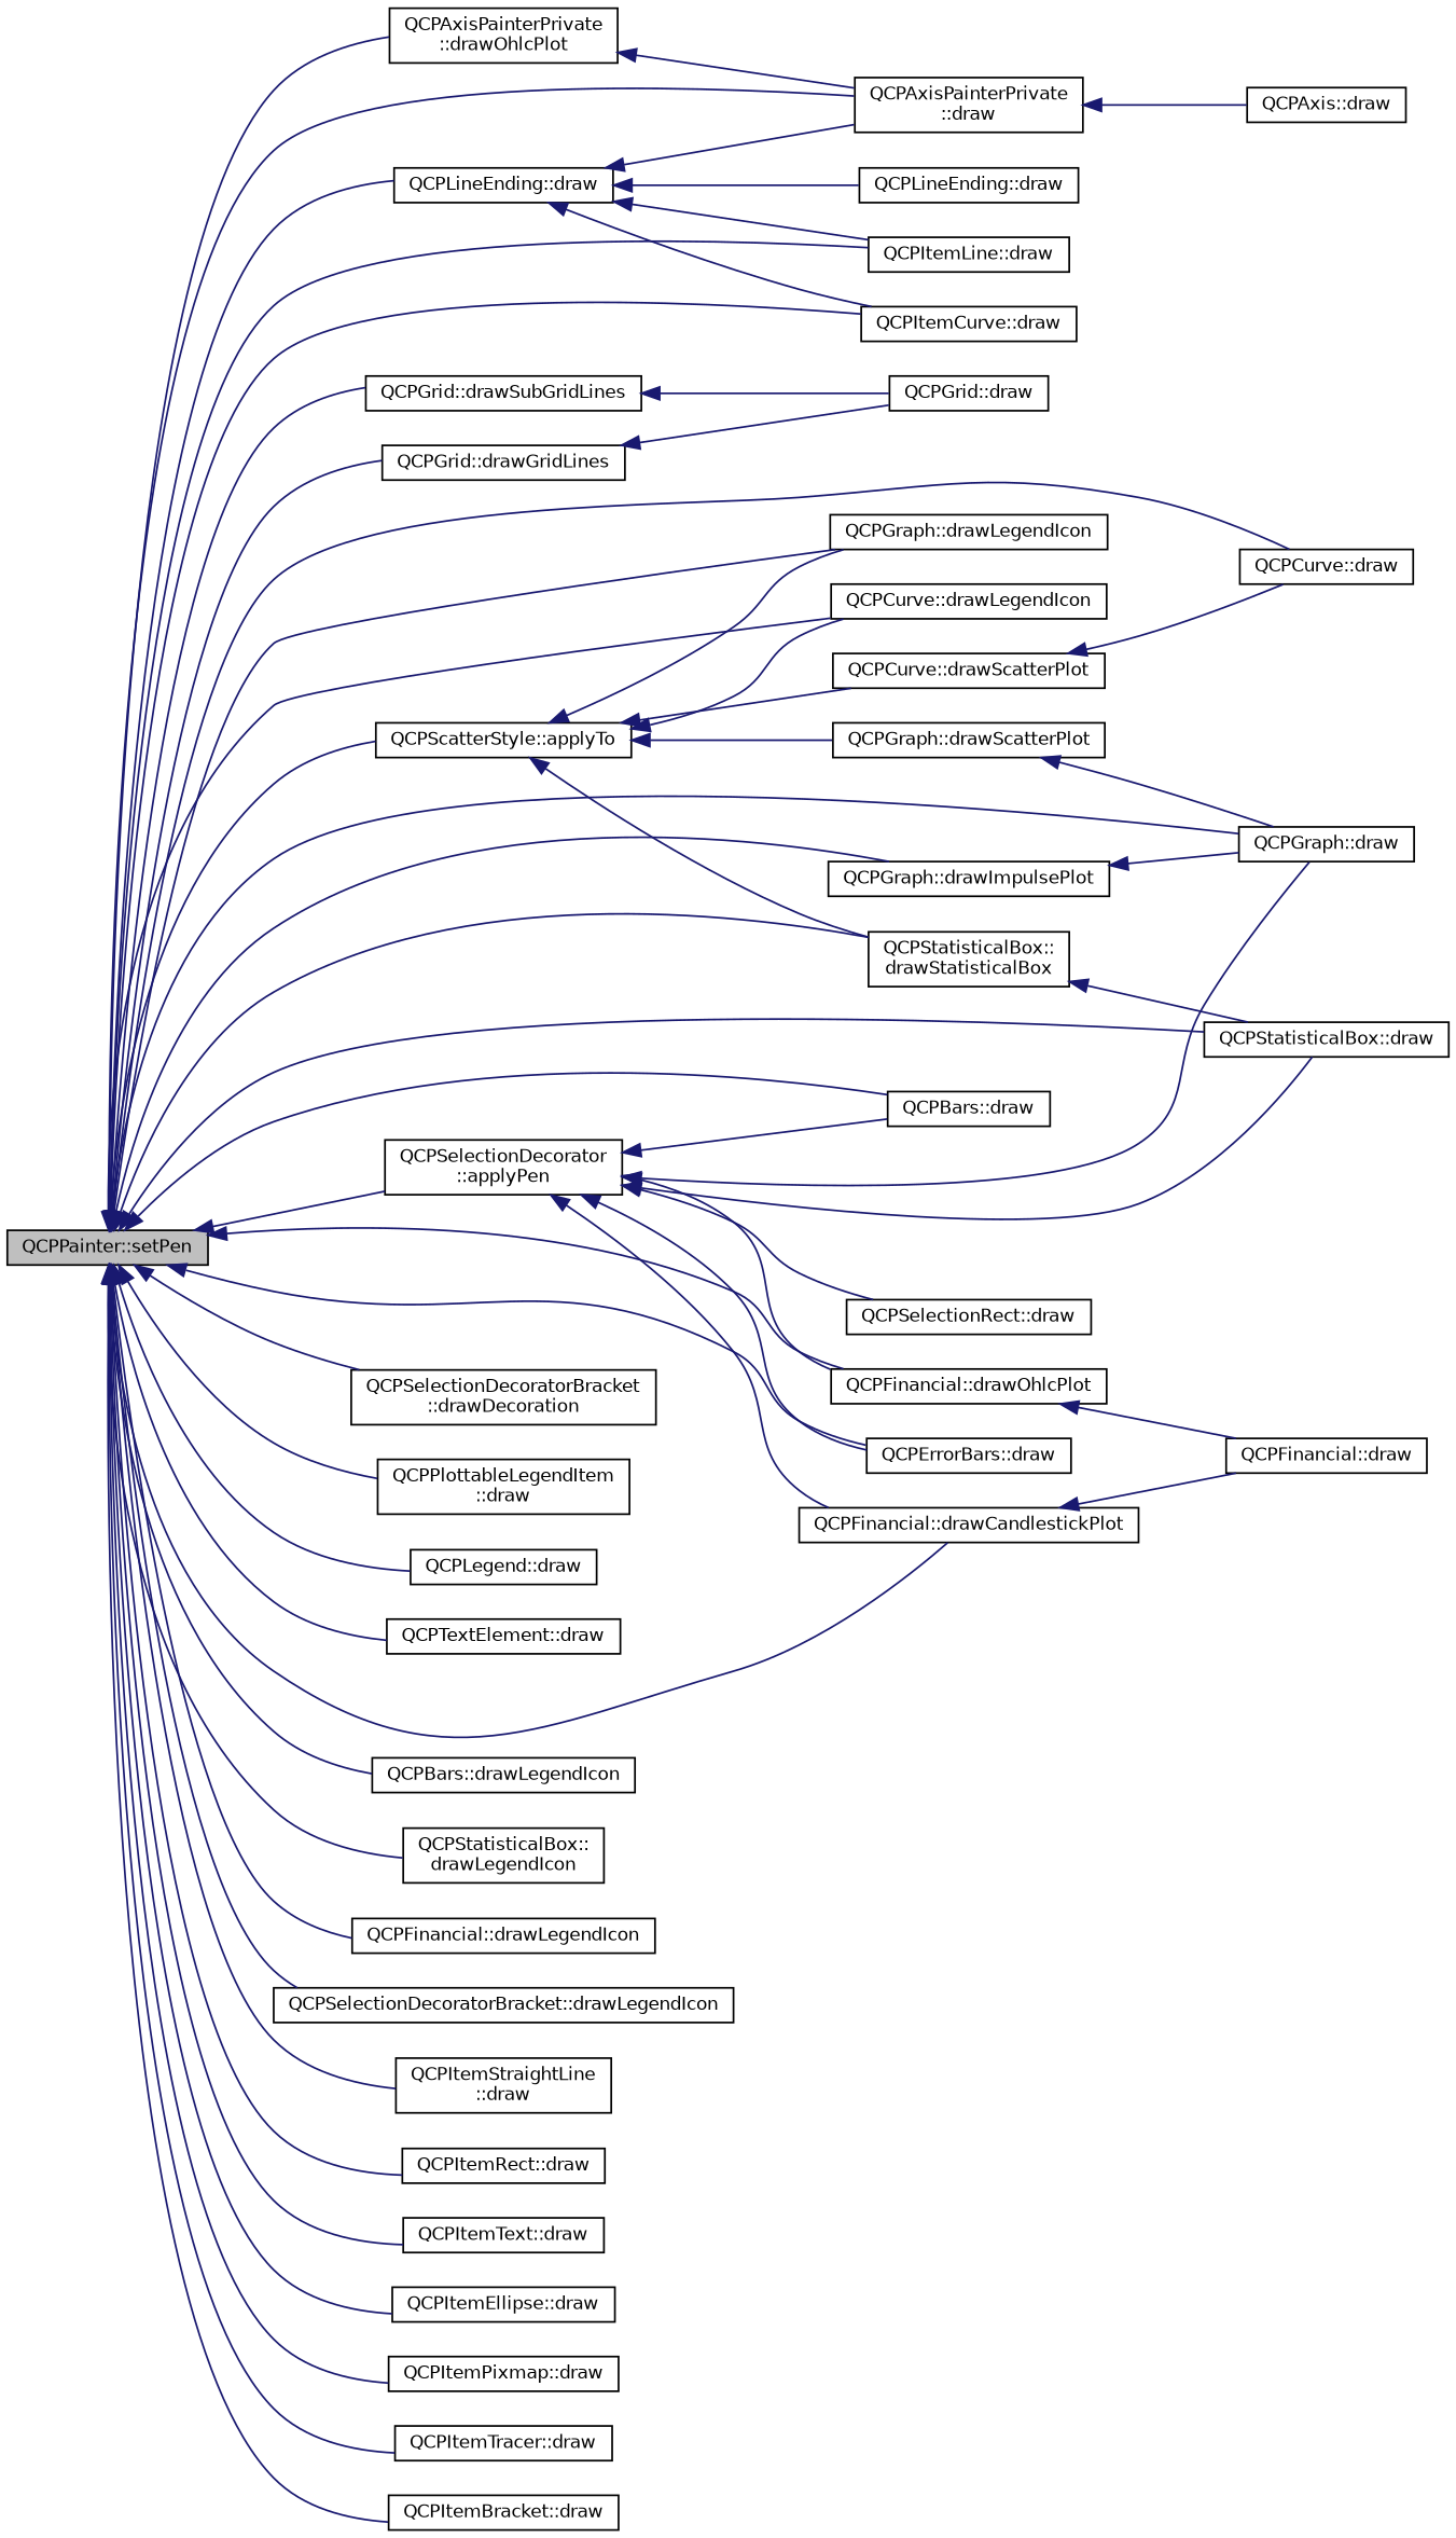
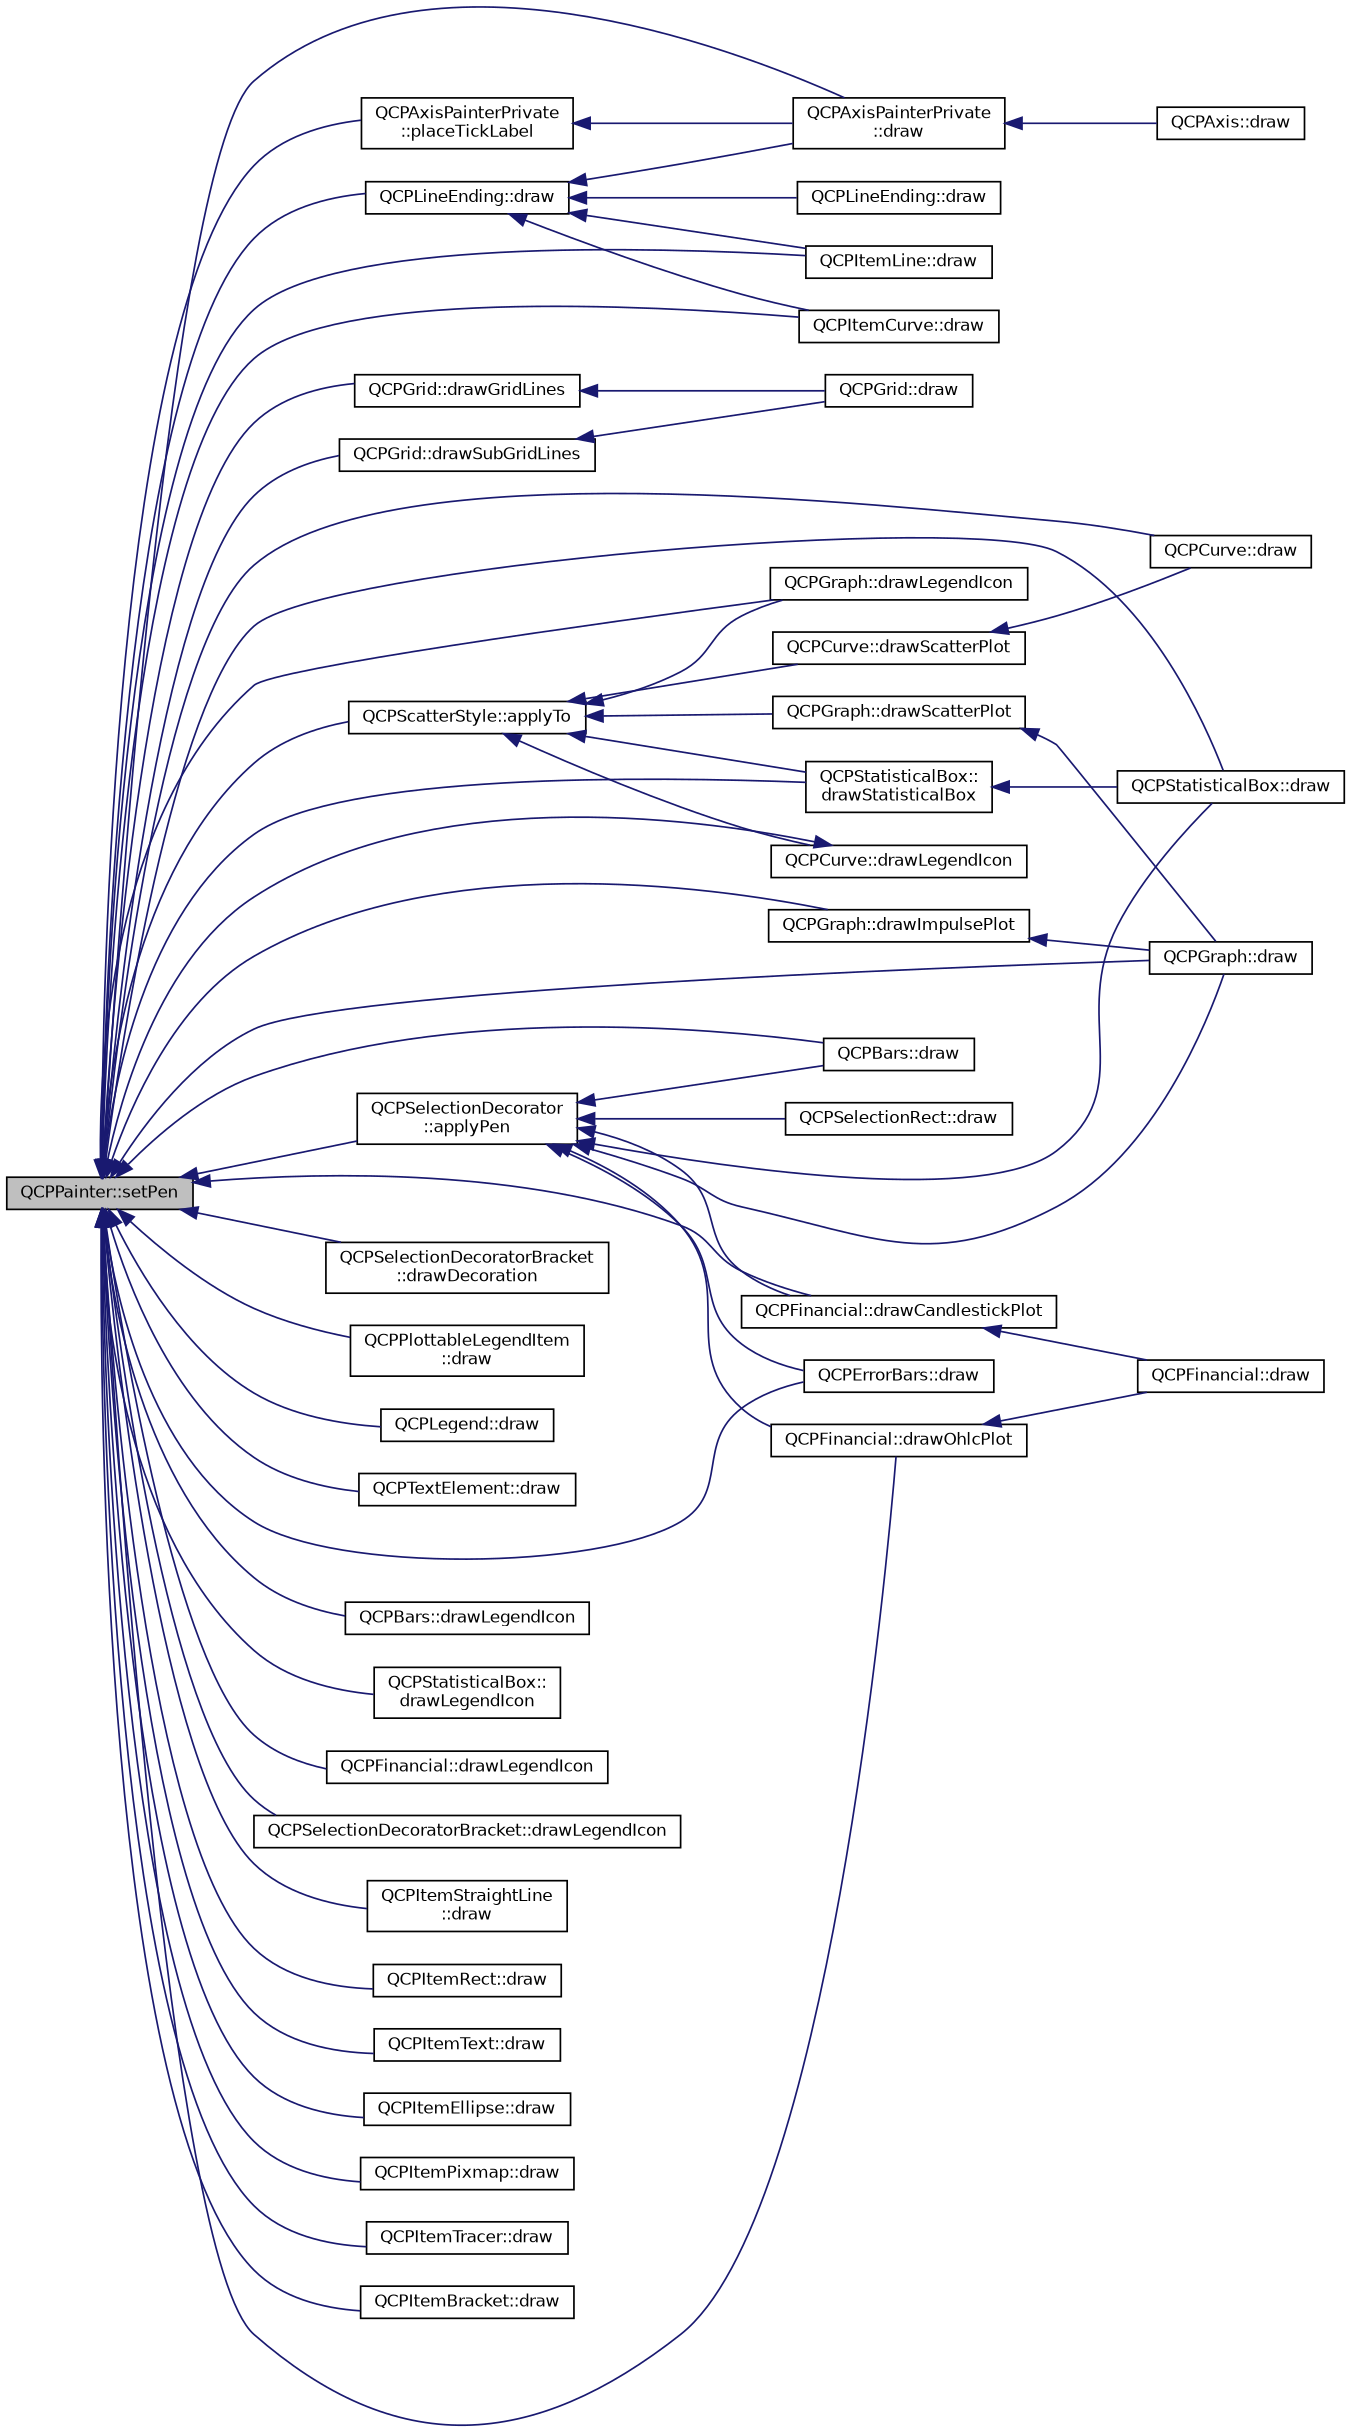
  digraph {
    rankdir=LR
    node [color=black fillcolor=white fontname=Helvetica fontsize=10 shape=record style=filled]
    edge [color=midnightblue dir=back fontname=Helvetica fontsize=10 labelfontname=Helvetica labelfontsize=10 style=solid]
    n1 [fillcolor=grey75 fontcolor=black height=0.2 label="QCPPainter::setPen" width=0.4]
    n2 [height=0.2 label="QCPLineEnding::draw" width=0.4]
    n3 [height=0.2 label="QCPAxisPainterPrivate\l::draw" width=0.4]
    n4 [height=0.2 label="QCPItemLine::draw" width=0.4]
    n5 [height=0.2 label="QCPItemCurve::draw" width=0.4]
    n6 [height=0.2 label="QCPGrid::drawGridLines" width=0.4]
    n7 [height=0.2 label="QCPGrid::drawSubGridLines" width=0.4]
-   n8 [height=0.2 label="QCPAxisPainterPrivate\l::drawOhlcPlot" width=0.4]
+   n8 [height=0.2 label="QCPAxisPainterPrivate\l::placeTickLabel" width=0.4]
    n9 [height=0.2 label="QCPScatterStyle::applyTo" width=0.4]
    n10 [height=0.2 label="QCPGraph::drawLegendIcon" width=0.4]
    n11 [height=0.2 label="QCPGraph::draw" width=0.4]
    n12 [height=0.2 label="QCPCurve::drawLegendIcon" width=0.4]
    n13 [height=0.2 label="QCPCurve::draw" width=0.4]
    n14 [height=0.2 label="QCPStatisticalBox::\ldrawStatisticalBox" width=0.4]
    n15 [height=0.2 label="QCPStatisticalBox::draw" width=0.4]
    n16 [height=0.2 label="QCPSelectionDecorator\l::applyPen" width=0.4]
    n17 [height=0.2 label="QCPBars::draw" width=0.4]
    n18 [height=0.2 label="QCPFinancial::drawOhlcPlot" width=0.4]
    n19 [height=0.2 label="QCPFinancial::drawCandlestickPlot" width=0.4]
    n20 [height=0.2 label="QCPErrorBars::draw" width=0.4]
    n21 [height=0.2 label="QCPSelectionDecoratorBracket\l::drawDecoration" width=0.4]
    n22 [height=0.2 label="QCPPlottableLegendItem\l::draw" width=0.4]
    n23 [height=0.2 label="QCPLegend::draw" width=0.4]
    n24 [height=0.2 label="QCPTextElement::draw" width=0.4]
    n25 [height=0.2 label="QCPGraph::drawImpulsePlot" width=0.4]
    n26 [height=0.2 label="QCPBars::drawLegendIcon" width=0.4]
    n27 [height=0.2 label="QCPStatisticalBox::\ldrawLegendIcon" width=0.4]
    n28 [height=0.2 label="QCPFinancial::drawLegendIcon" width=0.4]
    n29 [height=0.2 label="QCPSelectionDecoratorBracket::drawLegendIcon" width=0.4]
    n30 [height=0.2 label="QCPItemStraightLine\l::draw" width=0.4]
    n31 [height=0.2 label="QCPItemRect::draw" width=0.4]
    n32 [height=0.2 label="QCPItemText::draw" width=0.4]
    n33 [height=0.2 label="QCPItemEllipse::draw" width=0.4]
    n34 [height=0.2 label="QCPItemPixmap::draw" width=0.4]
    n35 [height=0.2 label="QCPItemTracer::draw" width=0.4]
    n36 [height=0.2 label="QCPItemBracket::draw" width=0.4]
    n37 [height=0.2 label="QCPSelectionRect::draw" width=0.4]
    n38 [height=0.2 label="QCPLineEnding::draw" width=0.4]
    n39 [height=0.2 label="QCPAxis::draw" width=0.4]
    n40 [height=0.2 label="QCPGrid::draw" width=0.4]
    n41 [height=0.2 label="QCPGraph::drawScatterPlot" width=0.4]
    n42 [height=0.2 label="QCPCurve::drawScatterPlot" width=0.4]
    n43 [height=0.2 label="QCPFinancial::draw" width=0.4]
    n1 -> n2
    n1 -> n3
    n1 -> n4
    n1 -> n5
    n1 -> n6
    n1 -> n7
    n1 -> n8
    n1 -> n9
    n1 -> n10
    n1 -> n11
-   n1 -> n12
+   n12 -> n1
    n1 -> n13
    n1 -> n14
    n1 -> n15
    n1 -> n16
    n1 -> n17
    n1 -> n18
    n1 -> n19
    n1 -> n20
    n1 -> n21
    n1 -> n22
    n1 -> n23
    n1 -> n24
    n1 -> n25
    n1 -> n26
    n1 -> n27
    n1 -> n28
    n1 -> n29
    n1 -> n30
    n1 -> n31
    n1 -> n32
    n1 -> n33
    n1 -> n34
    n1 -> n35
    n1 -> n36
    n2 -> n3
    n2 -> n4
    n2 -> n5
    n2 -> n38
    n3 -> n39
    n6 -> n40
    n7 -> n40
    n8 -> n3
    n9 -> n10
    n9 -> n12
    n9 -> n14
    n9 -> n41
    n9 -> n42
    n14 -> n15
    n16 -> n11
    n16 -> n15
    n16 -> n17
    n16 -> n18
    n16 -> n19
    n16 -> n20
    n16 -> n37
    n18 -> n43
    n19 -> n43
    n25 -> n11
    n41 -> n11
    n42 -> n13
  }
